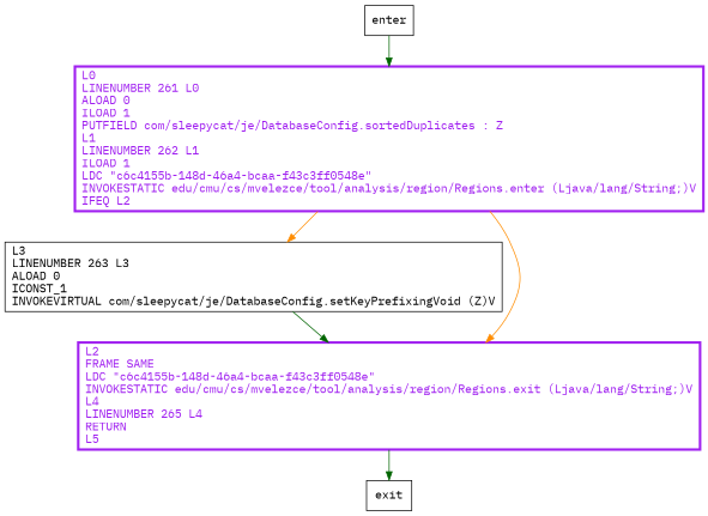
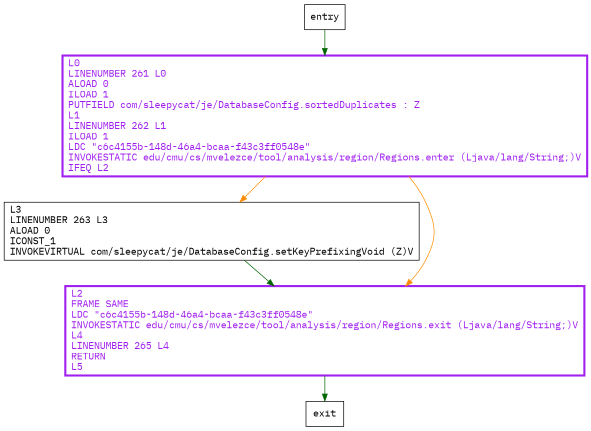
  digraph {
    fontname="IBM Plex Mono"
    node [shape=record fontname="IBM Plex Mono"]
    edge [color=darkgreen fontname="IBM Plex Mono"]
    n1 [label="L3\lLINENUMBER 263 L3\lALOAD 0\lICONST_1\lINVOKEVIRTUAL com/sleepycat/je/DatabaseConfig.setKeyPrefixingVoid (Z)V\l"]
    n2 [color=purple fontcolor=purple label="L2\lFRAME SAME\lLDC \"c6c4155b-148d-46a4-bcaa-f43c3ff0548e\"\lINVOKESTATIC edu/cmu/cs/mvelezce/tool/analysis/region/Regions.exit (Ljava/lang/String;)V\lL4\lLINENUMBER 265 L4\lRETURN\lL5\l" penwidth=3]
    exit
    n4 [color=purple fontcolor=purple label="L0\lLINENUMBER 261 L0\lALOAD 0\lILOAD 1\lPUTFIELD com/sleepycat/je/DatabaseConfig.sortedDuplicates : Z\lL1\lLINENUMBER 262 L1\lILOAD 1\lLDC \"c6c4155b-148d-46a4-bcaa-f43c3ff0548e\"\lINVOKESTATIC edu/cmu/cs/mvelezce/tool/analysis/region/Regions.enter (Ljava/lang/String;)V\lIFEQ L2\l" penwidth=3]
-   entry [label=enter]
+   entry
    n1 -> n2
    n2 -> exit
    n4 -> n1 [color=darkorange]
    n4 -> n2 [color=darkorange]
    entry -> n4
  }
